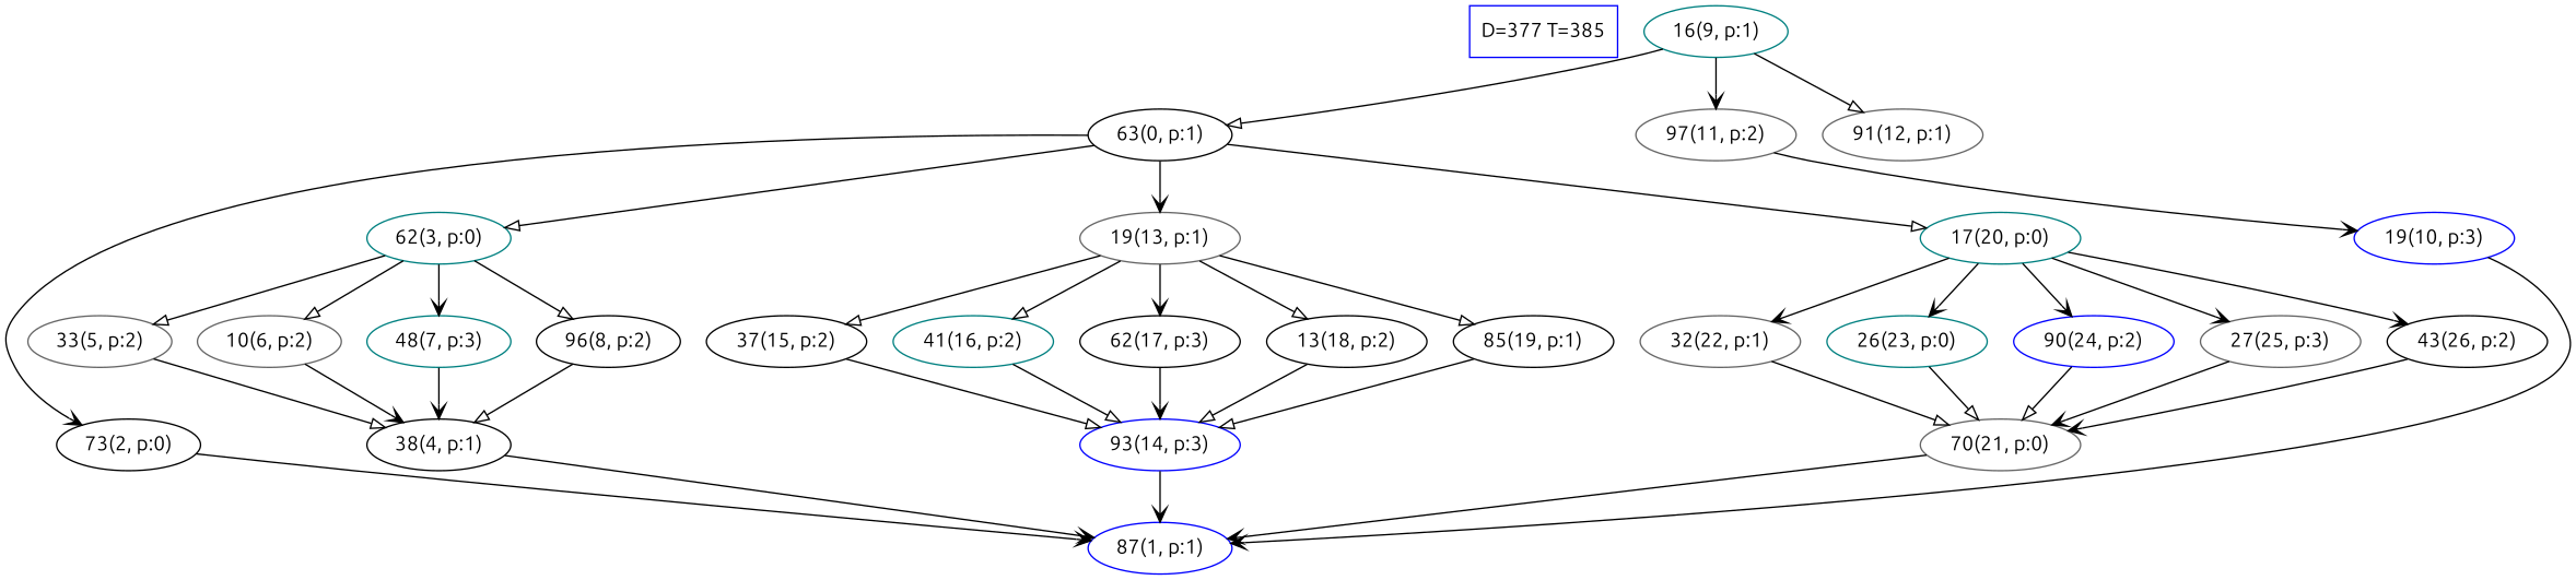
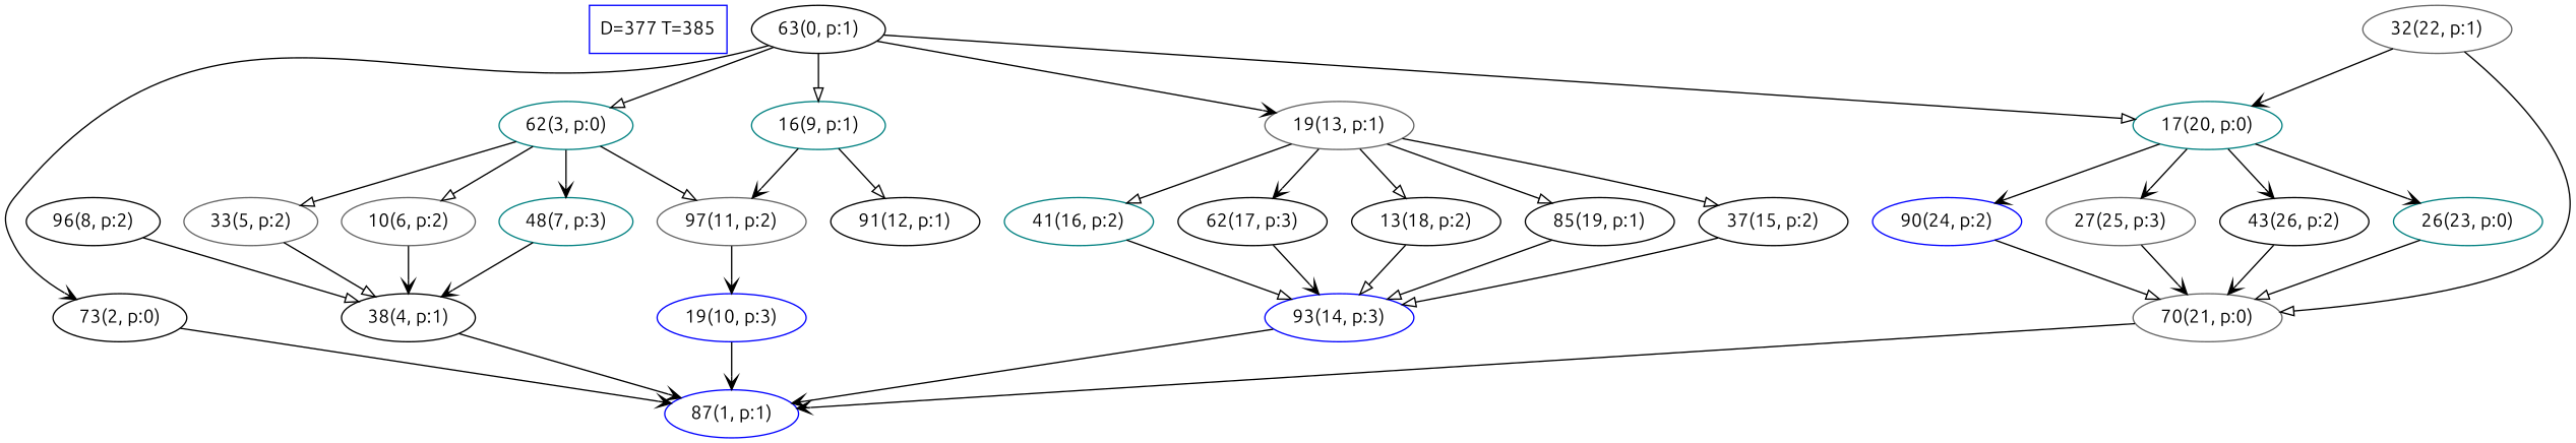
  digraph {
    fontname=Ubuntu
    node [color=black fontname=Ubuntu]
    edge [arrowhead=vee fontname=Ubuntu]
    n1 [color=blue label="D=377 T=385" shape=box]
    n2 [label="63(0, p:1)"]
    n3 [label="73(2, p:0)"]
    n4 [color=teal label="62(3, p:0)"]
    n5 [color=teal label="16(9, p:1)"]
    n6 [color=gray40 label="19(13, p:1)"]
    n7 [color=teal label="17(20, p:0)"]
    n8 [color=blue label="87(1, p:1)"]
    n9 [color=gray40 label="33(5, p:2)"]
    n10 [color=gray40 label="10(6, p:2)"]
    n11 [color=teal label="48(7, p:3)"]
    n12 [label="96(8, p:2)"]
    n13 [color=gray40 label="97(11, p:2)"]
-   n14 [color=gray40 label="91(12, p:1)"]
+   n14 [label="91(12, p:1)"]
    n15 [label="37(15, p:2)"]
    n16 [color=teal label="41(16, p:2)"]
    n17 [label="62(17, p:3)"]
    n18 [label="13(18, p:2)"]
    n19 [label="85(19, p:1)"]
    n20 [color=gray40 label="32(22, p:1)"]
    n21 [color=teal label="26(23, p:0)"]
    n22 [color=blue label="90(24, p:2)"]
    n23 [color=gray40 label="27(25, p:3)"]
    n24 [label="43(26, p:2)"]
    n25 [label="38(4, p:1)"]
    n26 [color=blue label="19(10, p:3)"]
    n27 [color=blue label="93(14, p:3)"]
    n28 [color=gray40 label="70(21, p:0)"]
    n2 -> n3
    n2 -> n4 [arrowhead=onormal]
-   n5 -> n2 [arrowhead=onormal]
+   n2 -> n5 [arrowhead=onormal]
    n2 -> n6
    n2 -> n7 [arrowhead=onormal]
    n3 -> n8
    n4 -> n9 [arrowhead=onormal]
    n4 -> n10 [arrowhead=onormal]
    n4 -> n11
-   n4 -> n12 [arrowhead=onormal]
+   n4 -> n13 [arrowhead=onormal]
    n5 -> n13
    n5 -> n14 [arrowhead=onormal]
    n6 -> n15 [arrowhead=onormal]
    n6 -> n16 [arrowhead=onormal]
    n6 -> n17
    n6 -> n18 [arrowhead=onormal]
    n6 -> n19 [arrowhead=onormal]
-   n7 -> n20
+   n20 -> n7
    n7 -> n21
    n7 -> n22
    n7 -> n23
    n7 -> n24
    n9 -> n25 [arrowhead=onormal]
    n10 -> n25
    n11 -> n25
    n12 -> n25 [arrowhead=onormal]
    n13 -> n26
    n15 -> n27 [arrowhead=onormal]
    n16 -> n27 [arrowhead=onormal]
    n17 -> n27
    n18 -> n27 [arrowhead=onormal]
    n19 -> n27 [arrowhead=onormal]
    n20 -> n28 [arrowhead=onormal]
    n21 -> n28 [arrowhead=onormal]
    n22 -> n28 [arrowhead=onormal]
    n23 -> n28
    n24 -> n28
    n25 -> n8
    n26 -> n8
    n27 -> n8
    n28 -> n8
  }
